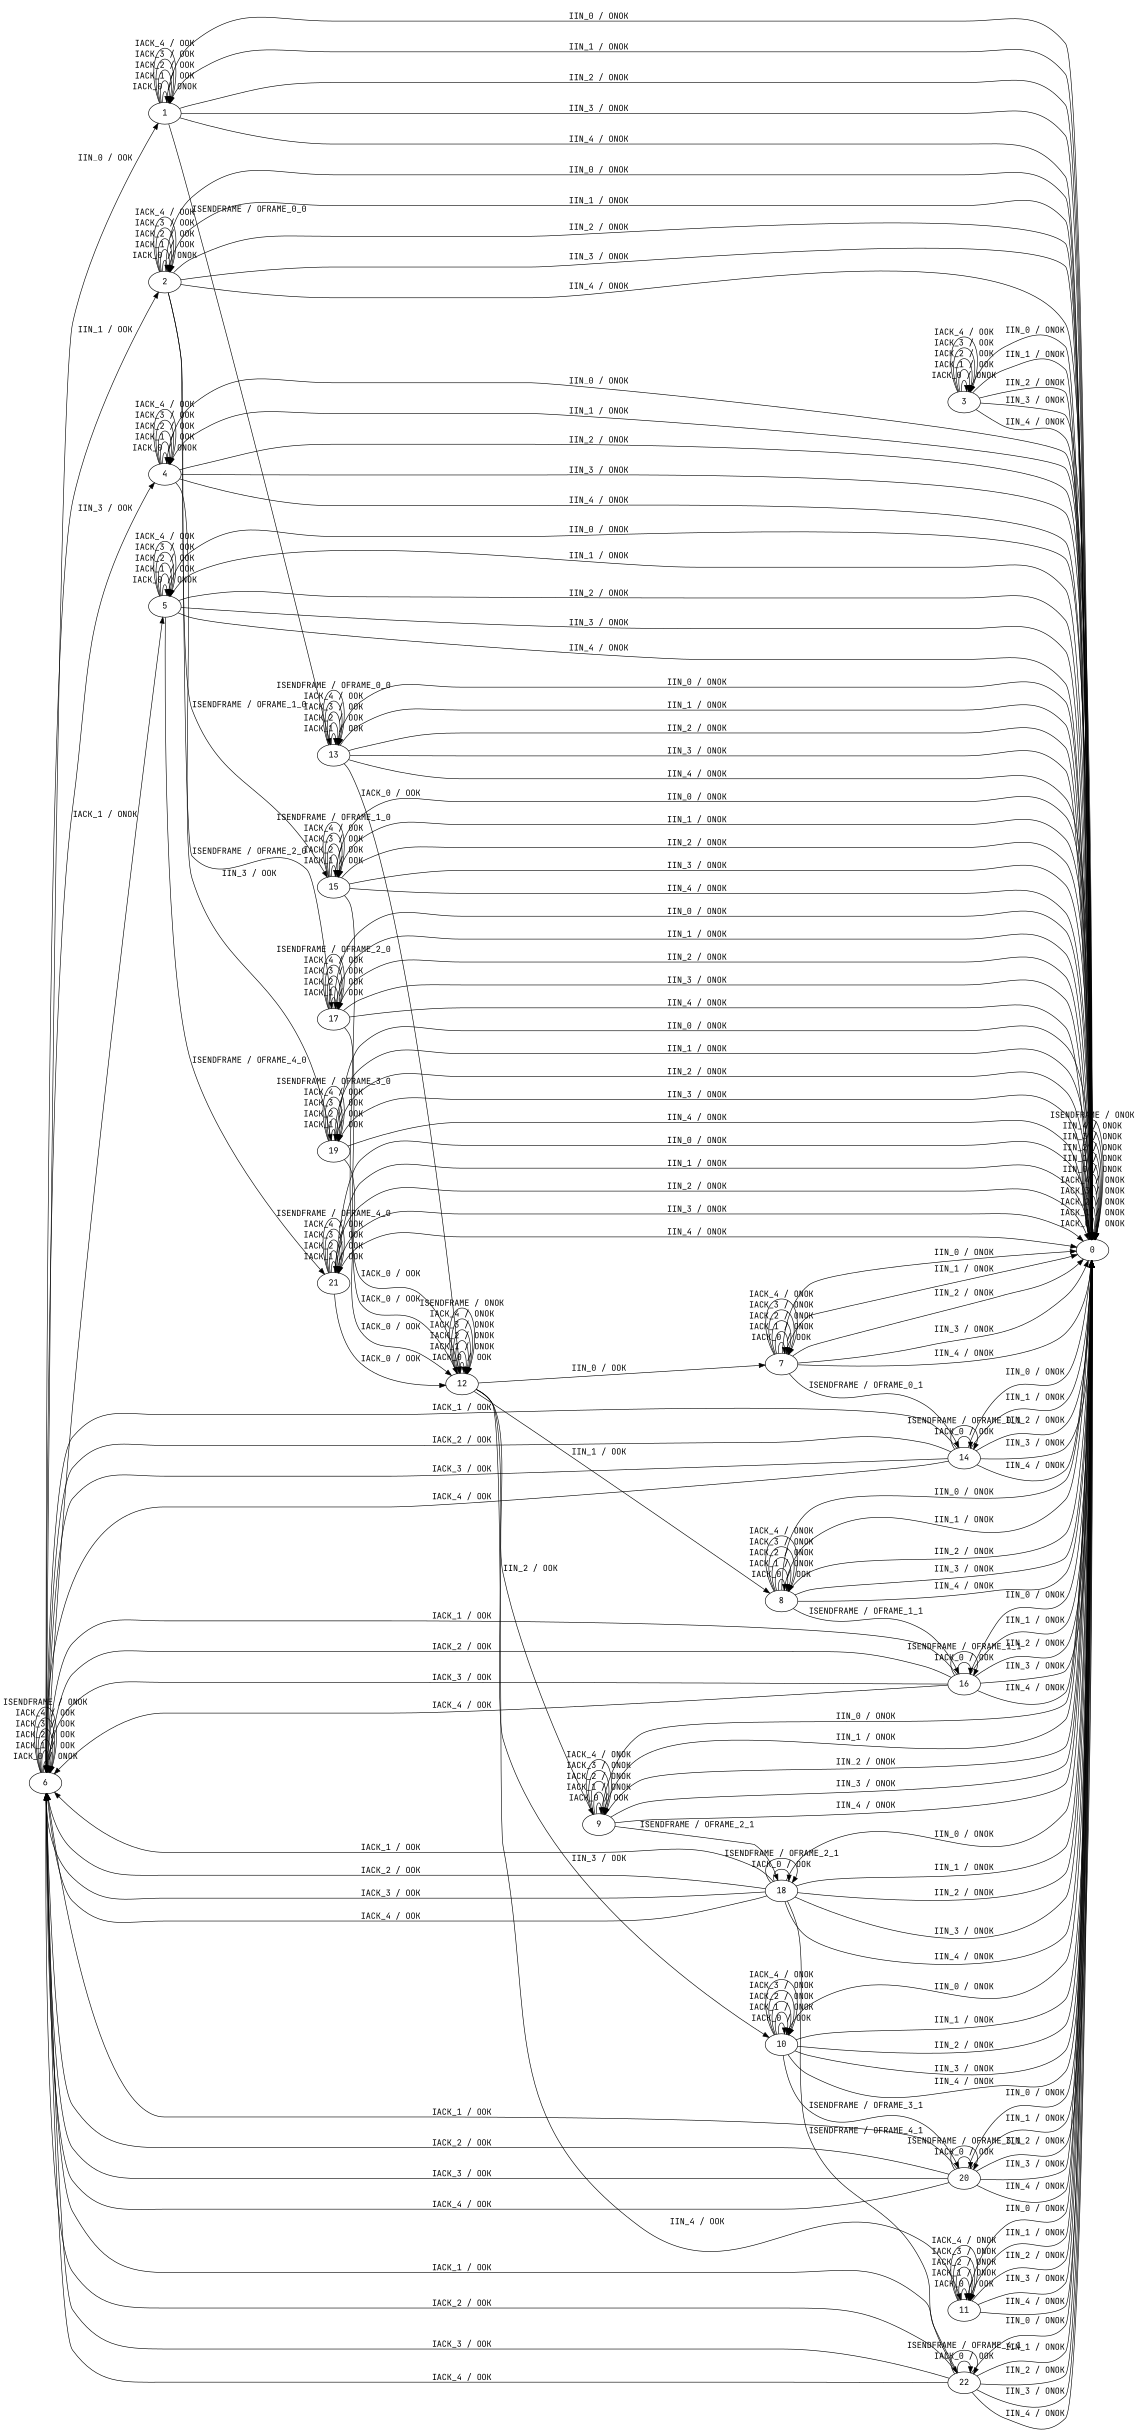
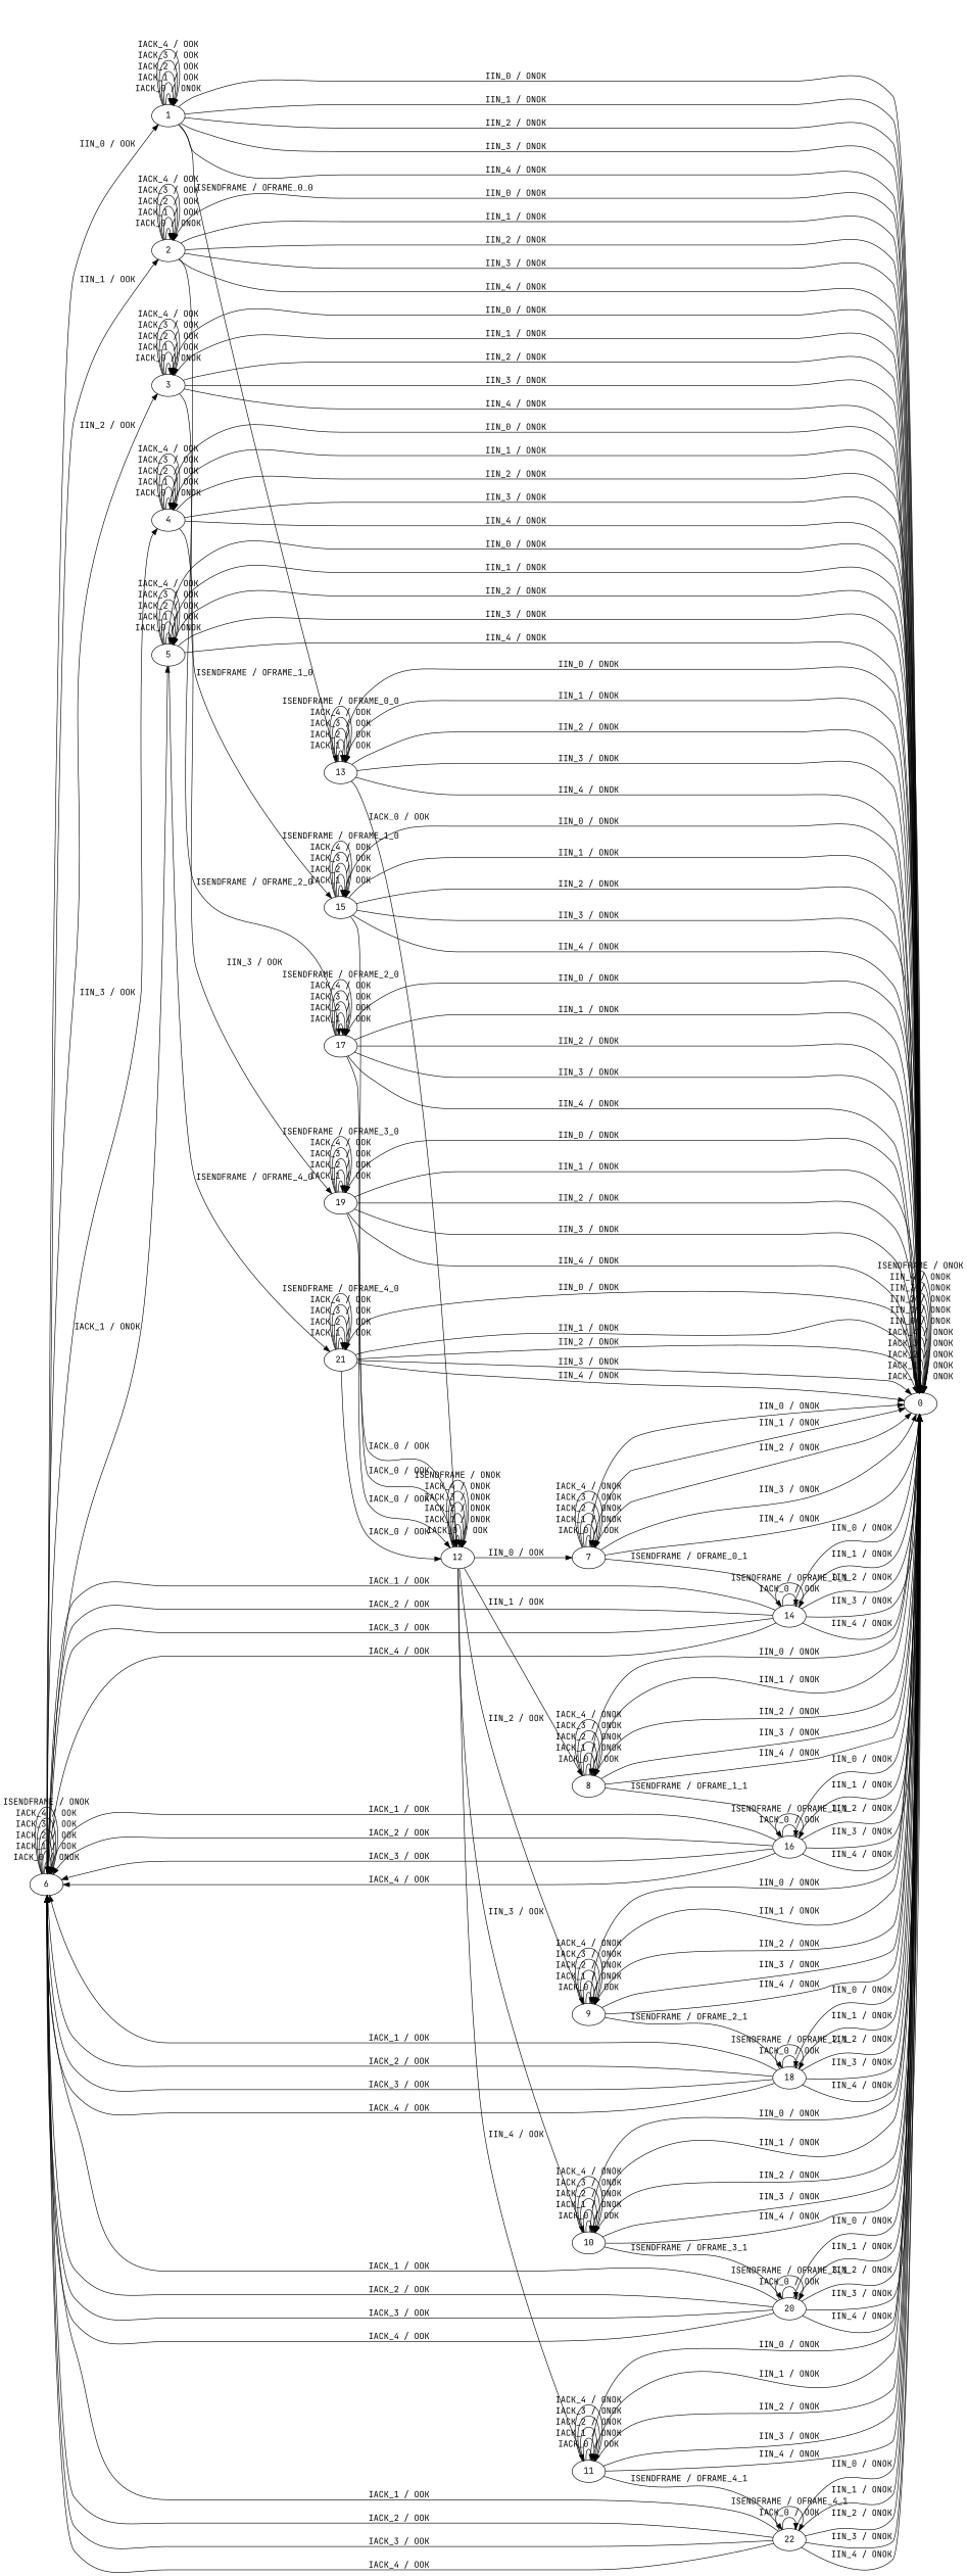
  digraph {
    fontname="JetBrains Mono"
    rankdir=LR
    node [fontname="JetBrains Mono"]
    edge [fontname="JetBrains Mono"]
    6
    1
    2
    3
    4
    5
    0
    13
    15
    17
    19
    21
    12
    7
    14
    8
    16
    9
    18
    10
    20
    11
    22
    6 -> 6 [label="IACK_0 / ONOK"]
    6 -> 6 [label="IACK_1 / OOK"]
    6 -> 6 [label="IACK_2 / OOK"]
    6 -> 6 [label="IACK_3 / OOK"]
    6 -> 6 [label="IACK_4 / OOK"]
    6 -> 6 [label="ISENDFRAME / ONOK"]
    6 -> 1 [label="IIN_0 / OOK"]
    6 -> 2 [label="IIN_1 / OOK"]
+   6 -> 3 [label="IIN_2 / OOK"]
    6 -> 4 [label="IIN_3 / OOK"]
    6 -> 5 [label="IACK_1 / ONOK"]
    1 -> 1 [label="IACK_0 / ONOK"]
    1 -> 1 [label="IACK_1 / OOK"]
    1 -> 1 [label="IACK_2 / OOK"]
    1 -> 1 [label="IACK_3 / OOK"]
    1 -> 1 [label="IACK_4 / OOK"]
    1 -> 0 [label="IIN_0 / ONOK"]
    1 -> 0 [label="IIN_1 / ONOK"]
    1 -> 0 [label="IIN_2 / ONOK"]
    1 -> 0 [label="IIN_3 / ONOK"]
    1 -> 0 [label="IIN_4 / ONOK"]
    1 -> 13 [label="ISENDFRAME / OFRAME_0_0"]
    2 -> 2 [label="IACK_0 / ONOK"]
    2 -> 2 [label="IACK_1 / OOK"]
    2 -> 2 [label="IACK_2 / OOK"]
    2 -> 2 [label="IACK_3 / OOK"]
    2 -> 2 [label="IACK_4 / OOK"]
    2 -> 0 [label="IIN_0 / ONOK"]
    2 -> 0 [label="IIN_1 / ONOK"]
    2 -> 0 [label="IIN_2 / ONOK"]
    2 -> 0 [label="IIN_3 / ONOK"]
    2 -> 0 [label="IIN_4 / ONOK"]
    2 -> 15 [label="ISENDFRAME / OFRAME_1_0"]
    3 -> 3 [label="IACK_0 / ONOK"]
    3 -> 3 [label="IACK_1 / OOK"]
    3 -> 3 [label="IACK_2 / OOK"]
    3 -> 3 [label="IACK_3 / OOK"]
    3 -> 3 [label="IACK_4 / OOK"]
    3 -> 0 [label="IIN_0 / ONOK"]
    3 -> 0 [label="IIN_1 / ONOK"]
    3 -> 0 [label="IIN_2 / ONOK"]
    3 -> 0 [label="IIN_3 / ONOK"]
    3 -> 0 [label="IIN_4 / ONOK"]
-   2 -> 17 [label="ISENDFRAME / OFRAME_2_0"]
+   3 -> 17 [label="ISENDFRAME / OFRAME_2_0"]
    4 -> 4 [label="IACK_0 / ONOK"]
    4 -> 4 [label="IACK_1 / OOK"]
    4 -> 4 [label="IACK_2 / OOK"]
    4 -> 4 [label="IACK_3 / OOK"]
    4 -> 4 [label="IACK_4 / OOK"]
    4 -> 0 [label="IIN_0 / ONOK"]
    4 -> 0 [label="IIN_1 / ONOK"]
    4 -> 0 [label="IIN_2 / ONOK"]
    4 -> 0 [label="IIN_3 / ONOK"]
    4 -> 0 [label="IIN_4 / ONOK"]
    4 -> 19 [label="IIN_3 / OOK"]
    5 -> 5 [label="IACK_0 / ONOK"]
    5 -> 5 [label="IACK_1 / OOK"]
    5 -> 5 [label="IACK_2 / OOK"]
    5 -> 5 [label="IACK_3 / OOK"]
    5 -> 5 [label="IACK_4 / OOK"]
    5 -> 0 [label="IIN_0 / ONOK"]
    5 -> 0 [label="IIN_1 / ONOK"]
    5 -> 0 [label="IIN_2 / ONOK"]
    5 -> 0 [label="IIN_3 / ONOK"]
    5 -> 0 [label="IIN_4 / ONOK"]
    5 -> 21 [label="ISENDFRAME / OFRAME_4_0"]
    0 -> 0 [label="IACK_0 / ONOK"]
    0 -> 0 [label="IACK_1 / ONOK"]
    0 -> 0 [label="IACK_2 / ONOK"]
    0 -> 0 [label="IACK_3 / ONOK"]
    0 -> 0 [label="IACK_4 / ONOK"]
    0 -> 0 [label="IIN_0 / ONOK"]
    0 -> 0 [label="IIN_1 / ONOK"]
    0 -> 0 [label="IIN_2 / ONOK"]
    0 -> 0 [label="IIN_3 / ONOK"]
    0 -> 0 [label="IIN_4 / ONOK"]
    0 -> 0 [label="ISENDFRAME / ONOK"]
    13 -> 0 [label="IIN_0 / ONOK"]
    13 -> 0 [label="IIN_1 / ONOK"]
    13 -> 0 [label="IIN_2 / ONOK"]
    13 -> 0 [label="IIN_3 / ONOK"]
    13 -> 0 [label="IIN_4 / ONOK"]
    13 -> 13 [label="IACK_1 / OOK"]
    13 -> 13 [label="IACK_2 / OOK"]
    13 -> 13 [label="IACK_3 / OOK"]
    13 -> 13 [label="IACK_4 / OOK"]
    13 -> 13 [label="ISENDFRAME / OFRAME_0_0"]
    13 -> 12 [label="IACK_0 / OOK"]
    15 -> 0 [label="IIN_0 / ONOK"]
    15 -> 0 [label="IIN_1 / ONOK"]
    15 -> 0 [label="IIN_2 / ONOK"]
    15 -> 0 [label="IIN_3 / ONOK"]
    15 -> 0 [label="IIN_4 / ONOK"]
    15 -> 15 [label="IACK_1 / OOK"]
    15 -> 15 [label="IACK_2 / OOK"]
    15 -> 15 [label="IACK_3 / OOK"]
    15 -> 15 [label="IACK_4 / OOK"]
    15 -> 15 [label="ISENDFRAME / OFRAME_1_0"]
    15 -> 12 [label="IACK_0 / OOK"]
    17 -> 0 [label="IIN_0 / ONOK"]
    17 -> 0 [label="IIN_1 / ONOK"]
    17 -> 0 [label="IIN_2 / ONOK"]
    17 -> 0 [label="IIN_3 / ONOK"]
    17 -> 0 [label="IIN_4 / ONOK"]
    17 -> 17 [label="IACK_1 / OOK"]
    17 -> 17 [label="IACK_2 / OOK"]
    17 -> 17 [label="IACK_3 / OOK"]
    17 -> 17 [label="IACK_4 / OOK"]
    17 -> 17 [label="ISENDFRAME / OFRAME_2_0"]
    17 -> 12 [label="IACK_0 / OOK"]
    19 -> 0 [label="IIN_0 / ONOK"]
    19 -> 0 [label="IIN_1 / ONOK"]
    19 -> 0 [label="IIN_2 / ONOK"]
    19 -> 0 [label="IIN_3 / ONOK"]
    19 -> 0 [label="IIN_4 / ONOK"]
    19 -> 19 [label="IACK_1 / OOK"]
    19 -> 19 [label="IACK_2 / OOK"]
    19 -> 19 [label="IACK_3 / OOK"]
    19 -> 19 [label="IACK_4 / OOK"]
    19 -> 19 [label="ISENDFRAME / OFRAME_3_0"]
    19 -> 12 [label="IACK_0 / OOK"]
    21 -> 0 [label="IIN_0 / ONOK"]
    21 -> 0 [label="IIN_1 / ONOK"]
    21 -> 0 [label="IIN_2 / ONOK"]
    21 -> 0 [label="IIN_3 / ONOK"]
    21 -> 0 [label="IIN_4 / ONOK"]
    21 -> 21 [label="IACK_1 / OOK"]
    21 -> 21 [label="IACK_2 / OOK"]
    21 -> 21 [label="IACK_3 / OOK"]
    21 -> 21 [label="IACK_4 / OOK"]
    21 -> 21 [label="ISENDFRAME / OFRAME_4_0"]
    21 -> 12 [label="IACK_0 / OOK"]
    12 -> 12 [label="IACK_0 / OOK"]
    12 -> 12 [label="IACK_1 / ONOK"]
    12 -> 12 [label="IACK_2 / ONOK"]
    12 -> 12 [label="IACK_3 / ONOK"]
    12 -> 12 [label="IACK_4 / ONOK"]
    12 -> 12 [label="ISENDFRAME / ONOK"]
    12 -> 7 [label="IIN_0 / OOK"]
    12 -> 8 [label="IIN_1 / OOK"]
    12 -> 9 [label="IIN_2 / OOK"]
    12 -> 10 [label="IIN_3 / OOK"]
    12 -> 11 [label="IIN_4 / OOK"]
    7 -> 0 [label="IIN_0 / ONOK"]
    7 -> 0 [label="IIN_1 / ONOK"]
    7 -> 0 [label="IIN_2 / ONOK"]
    7 -> 0 [label="IIN_3 / ONOK"]
    7 -> 0 [label="IIN_4 / ONOK"]
    7 -> 7 [label="IACK_0 / OOK"]
    7 -> 7 [label="IACK_1 / ONOK"]
    7 -> 7 [label="IACK_2 / ONOK"]
    7 -> 7 [label="IACK_3 / ONOK"]
    7 -> 7 [label="IACK_4 / ONOK"]
    7 -> 14 [label="ISENDFRAME / OFRAME_0_1"]
    14 -> 6 [label="IACK_1 / OOK"]
    14 -> 6 [label="IACK_2 / OOK"]
    14 -> 6 [label="IACK_3 / OOK"]
    14 -> 6 [label="IACK_4 / OOK"]
    14 -> 0 [label="IIN_0 / ONOK"]
    14 -> 0 [label="IIN_1 / ONOK"]
    14 -> 0 [label="IIN_2 / ONOK"]
    14 -> 0 [label="IIN_3 / ONOK"]
    14 -> 0 [label="IIN_4 / ONOK"]
    14 -> 14 [label="IACK_0 / OOK"]
    14 -> 14 [label="ISENDFRAME / OFRAME_0_1"]
    8 -> 0 [label="IIN_0 / ONOK"]
    8 -> 0 [label="IIN_1 / ONOK"]
    8 -> 0 [label="IIN_2 / ONOK"]
    8 -> 0 [label="IIN_3 / ONOK"]
    8 -> 0 [label="IIN_4 / ONOK"]
    8 -> 8 [label="IACK_0 / OOK"]
    8 -> 8 [label="IACK_1 / ONOK"]
    8 -> 8 [label="IACK_2 / ONOK"]
    8 -> 8 [label="IACK_3 / ONOK"]
    8 -> 8 [label="IACK_4 / ONOK"]
    8 -> 16 [label="ISENDFRAME / OFRAME_1_1"]
    16 -> 6 [label="IACK_1 / OOK"]
    16 -> 6 [label="IACK_2 / OOK"]
    16 -> 6 [label="IACK_3 / OOK"]
    16 -> 6 [label="IACK_4 / OOK"]
    16 -> 0 [label="IIN_0 / ONOK"]
    16 -> 0 [label="IIN_1 / ONOK"]
    16 -> 0 [label="IIN_2 / ONOK"]
    16 -> 0 [label="IIN_3 / ONOK"]
    16 -> 0 [label="IIN_4 / ONOK"]
    16 -> 16 [label="IACK_0 / OOK"]
    16 -> 16 [label="ISENDFRAME / OFRAME_1_1"]
    9 -> 0 [label="IIN_0 / ONOK"]
    9 -> 0 [label="IIN_1 / ONOK"]
    9 -> 0 [label="IIN_2 / ONOK"]
    9 -> 0 [label="IIN_3 / ONOK"]
    9 -> 0 [label="IIN_4 / ONOK"]
    9 -> 9 [label="IACK_0 / OOK"]
    9 -> 9 [label="IACK_1 / ONOK"]
    9 -> 9 [label="IACK_2 / ONOK"]
    9 -> 9 [label="IACK_3 / ONOK"]
    9 -> 9 [label="IACK_4 / ONOK"]
    9 -> 18 [label="ISENDFRAME / OFRAME_2_1"]
    18 -> 6 [label="IACK_1 / OOK"]
    18 -> 6 [label="IACK_2 / OOK"]
    18 -> 6 [label="IACK_3 / OOK"]
    18 -> 6 [label="IACK_4 / OOK"]
    18 -> 0 [label="IIN_0 / ONOK"]
    18 -> 0 [label="IIN_1 / ONOK"]
    18 -> 0 [label="IIN_2 / ONOK"]
    18 -> 0 [label="IIN_3 / ONOK"]
    18 -> 0 [label="IIN_4 / ONOK"]
    18 -> 18 [label="IACK_0 / OOK"]
    18 -> 18 [label="ISENDFRAME / OFRAME_2_1"]
    10 -> 0 [label="IIN_0 / ONOK"]
    10 -> 0 [label="IIN_1 / ONOK"]
    10 -> 0 [label="IIN_2 / ONOK"]
    10 -> 0 [label="IIN_3 / ONOK"]
    10 -> 0 [label="IIN_4 / ONOK"]
    10 -> 10 [label="IACK_0 / OOK"]
    10 -> 10 [label="IACK_1 / ONOK"]
    10 -> 10 [label="IACK_2 / ONOK"]
    10 -> 10 [label="IACK_3 / ONOK"]
    10 -> 10 [label="IACK_4 / ONOK"]
    10 -> 20 [label="ISENDFRAME / OFRAME_3_1"]
    20 -> 6 [label="IACK_1 / OOK"]
    20 -> 6 [label="IACK_2 / OOK"]
    20 -> 6 [label="IACK_3 / OOK"]
    20 -> 6 [label="IACK_4 / OOK"]
    20 -> 0 [label="IIN_0 / ONOK"]
    20 -> 0 [label="IIN_1 / ONOK"]
    20 -> 0 [label="IIN_2 / ONOK"]
    20 -> 0 [label="IIN_3 / ONOK"]
    20 -> 0 [label="IIN_4 / ONOK"]
    20 -> 20 [label="IACK_0 / OOK"]
    20 -> 20 [label="ISENDFRAME / OFRAME_3_1"]
    11 -> 0 [label="IIN_0 / ONOK"]
    11 -> 0 [label="IIN_1 / ONOK"]
    11 -> 0 [label="IIN_2 / ONOK"]
    11 -> 0 [label="IIN_3 / ONOK"]
    11 -> 0 [label="IIN_4 / ONOK"]
    11 -> 11 [label="IACK_0 / OOK"]
    11 -> 11 [label="IACK_1 / ONOK"]
    11 -> 11 [label="IACK_2 / ONOK"]
    11 -> 11 [label="IACK_3 / ONOK"]
    11 -> 11 [label="IACK_4 / ONOK"]
-   18 -> 22 [label="ISENDFRAME / OFRAME_4_1"]
+   11 -> 22 [label="ISENDFRAME / OFRAME_4_1"]
    22 -> 6 [label="IACK_1 / OOK"]
    22 -> 6 [label="IACK_2 / OOK"]
    22 -> 6 [label="IACK_3 / OOK"]
    22 -> 6 [label="IACK_4 / OOK"]
    22 -> 0 [label="IIN_0 / ONOK"]
    22 -> 0 [label="IIN_1 / ONOK"]
    22 -> 0 [label="IIN_2 / ONOK"]
    22 -> 0 [label="IIN_3 / ONOK"]
    22 -> 0 [label="IIN_4 / ONOK"]
    22 -> 22 [label="IACK_0 / OOK"]
    22 -> 22 [label="ISENDFRAME / OFRAME_4_1"]
  }
